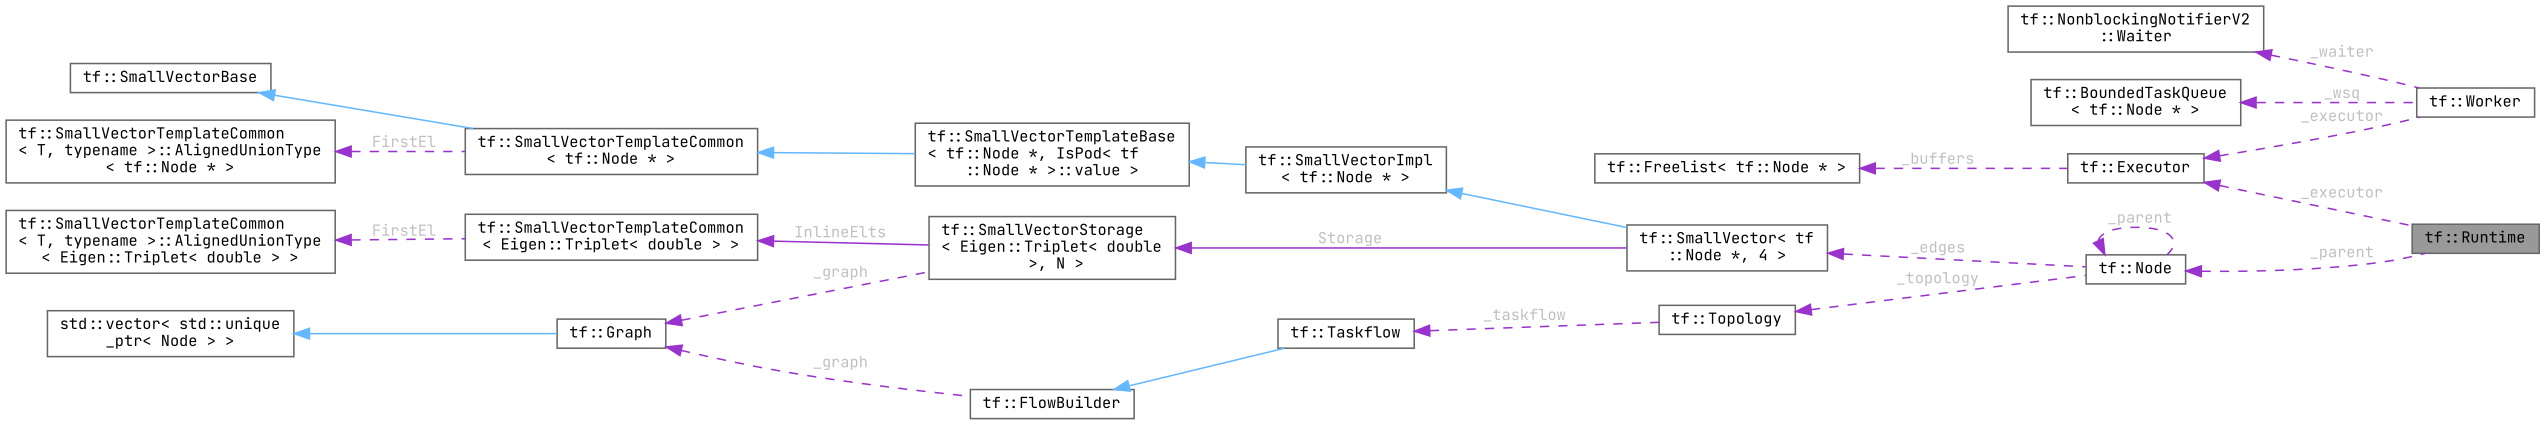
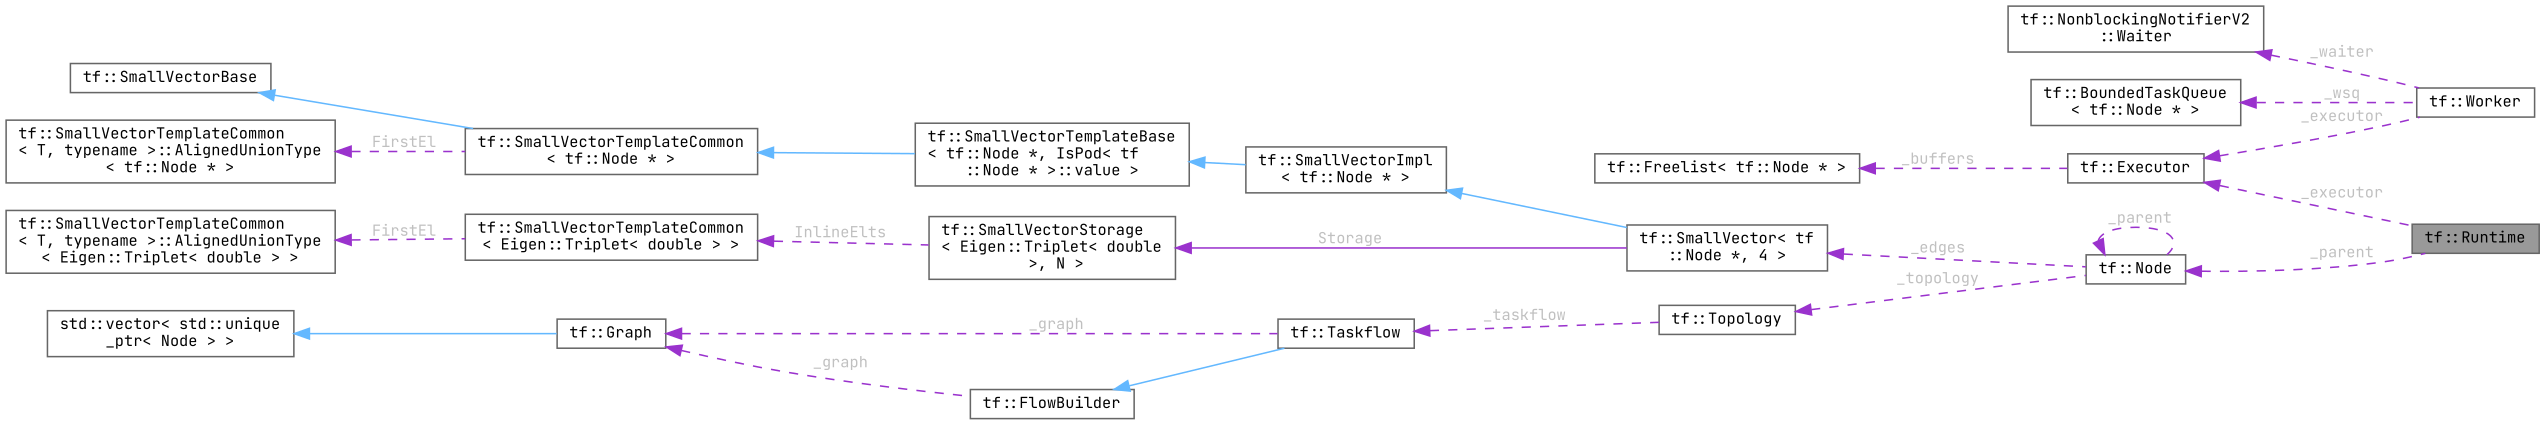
  digraph {
    fontname="JetBrains Mono"
    rankdir=LR
    node [color=gray40 fillcolor=white fontname="JetBrains Mono" fontsize=10 shape=box style=filled]
    edge [color=darkorchid3 dir=back fontcolor=grey fontname="JetBrains Mono" fontsize=10 labelfontname=Helvetica labelfontsize=10 style=dashed]
    n1 [fillcolor=grey60 fontcolor=black height=0.2 label="tf::Runtime" width=0.4]
    n2 [height=0.2 label="tf::Executor" width=0.4]
    n3 [height=0.2 label="tf::Worker" width=0.4]
    n4 [height=0.2 label="tf::Freelist\< tf::Node * \>" width=0.4]
    n5 [height=0.2 label="tf::NonblockingNotifierV2\l::Waiter" width=0.4]
    n6 [height=0.2 label="tf::BoundedTaskQueue\l\< tf::Node * \>" width=0.4]
    n7 [height=0.2 label="tf::Node" width=0.4]
    n8 [height=0.2 label="tf::Topology" width=0.4]
    n9 [height=0.2 label="tf::Taskflow" width=0.4]
    n10 [height=0.2 label="tf::FlowBuilder" width=0.4]
    n11 [height=0.2 label="tf::Graph" width=0.4]
    n12 [height=0.2 label="std::vector\< std::unique\l_ptr\< Node \> \>" width=0.4]
    n13 [height=0.2 label="tf::SmallVector\< tf\l::Node *, 4 \>" width=0.4]
    n14 [height=0.2 label="tf::SmallVectorImpl\l\< tf::Node * \>" width=0.4]
    n15 [height=0.2 label="tf::SmallVectorTemplateBase\l\< tf::Node *, IsPod\< tf\l::Node * \>::value \>" width=0.4]
    n16 [height=0.2 label="tf::SmallVectorTemplateCommon\l\< tf::Node * \>" width=0.4]
    n17 [height=0.2 label="tf::SmallVectorBase" width=0.4]
    n18 [height=0.2 label="tf::SmallVectorTemplateCommon\l\< Eigen::Triplet\< double \> \>" width=0.4]
    n19 [height=0.2 label="tf::SmallVectorStorage\l\< Eigen::Triplet\< double\l \>, N \>" width=0.4]
    n20 [height=0.2 label="tf::SmallVectorTemplateCommon\l\< T, typename \>::AlignedUnionType\l\< tf::Node * \>" width=0.4]
    n21 [height=0.2 label="tf::SmallVectorTemplateCommon\l\< T, typename \>::AlignedUnionType\l\< Eigen::Triplet\< double \> \>" width=0.4]
    n2 -> n1 [label=" _executor"]
    n2 -> n3 [label=" _executor"]
    n4 -> n2 [label=" _buffers"]
    n5 -> n3 [label=" _waiter"]
    n6 -> n3 [label=" _wsq"]
    n7 -> n1 [label=" _parent"]
    n7 -> n7 [label=" _parent"]
    n8 -> n7 [label=" _topology"]
    n9 -> n8 [label=" _taskflow"]
    n10 -> n9 [color=steelblue1 style=solid fontcolor=""]
-   n11 -> n19 [label=" _graph"]
+   n11 -> n9 [label=" _graph"]
    n11 -> n10 [label=" _graph"]
    n12 -> n11 [color=steelblue1 style=solid fontcolor=""]
    n13 -> n7 [label=" _edges"]
    n14 -> n13 [color=steelblue1 style=solid fontcolor=""]
    n15 -> n14 [color=steelblue1 style=solid fontcolor=""]
    n16 -> n15 [color=steelblue1 style=solid fontcolor=""]
    n17 -> n16 [color=steelblue1 style=solid fontcolor=""]
-   n18 -> n19 [label=" InlineElts" style=solid]
+   n18 -> n19 [label=" InlineElts"]
    n19 -> n13 [label=" Storage" style=solid]
    n20 -> n16 [label=" FirstEl"]
    n21 -> n18 [label=" FirstEl"]
  }
